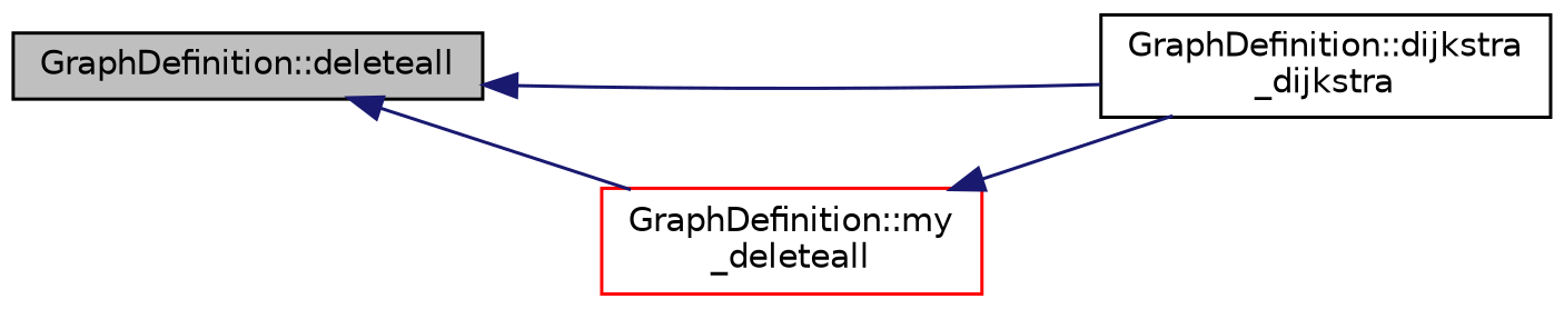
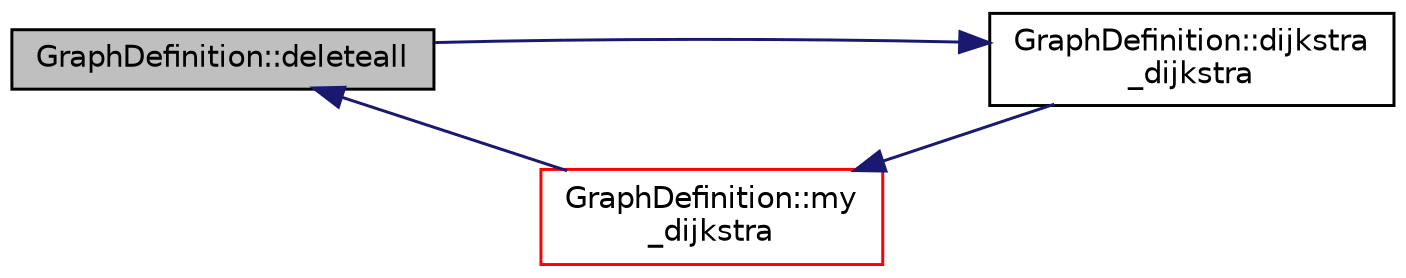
  digraph {
    rankdir=LR
    node [color=black fillcolor=white fontname=Helvetica fontsize=10 shape=record style=filled]
    edge [color=midnightblue dir=back fontname=Helvetica fontsize=10 labelfontname=Helvetica labelfontsize=10 style=solid]
    n1 [fillcolor=grey75 fontcolor=black height=0.2 label="GraphDefinition::deleteall" width=0.4]
    n2 [height=0.2 label="GraphDefinition::dijkstra\l_dijkstra" width=0.4]
-   n3 [color=red height=0.2 label="GraphDefinition::my\l_deleteall" width=0.4]
-   n1 -> n2
+   n3 [color=red height=0.2 label="GraphDefinition::my\l_dijkstra" width=0.4]
+   n2 -> n1
    n1 -> n3
    n3 -> n2
  }
